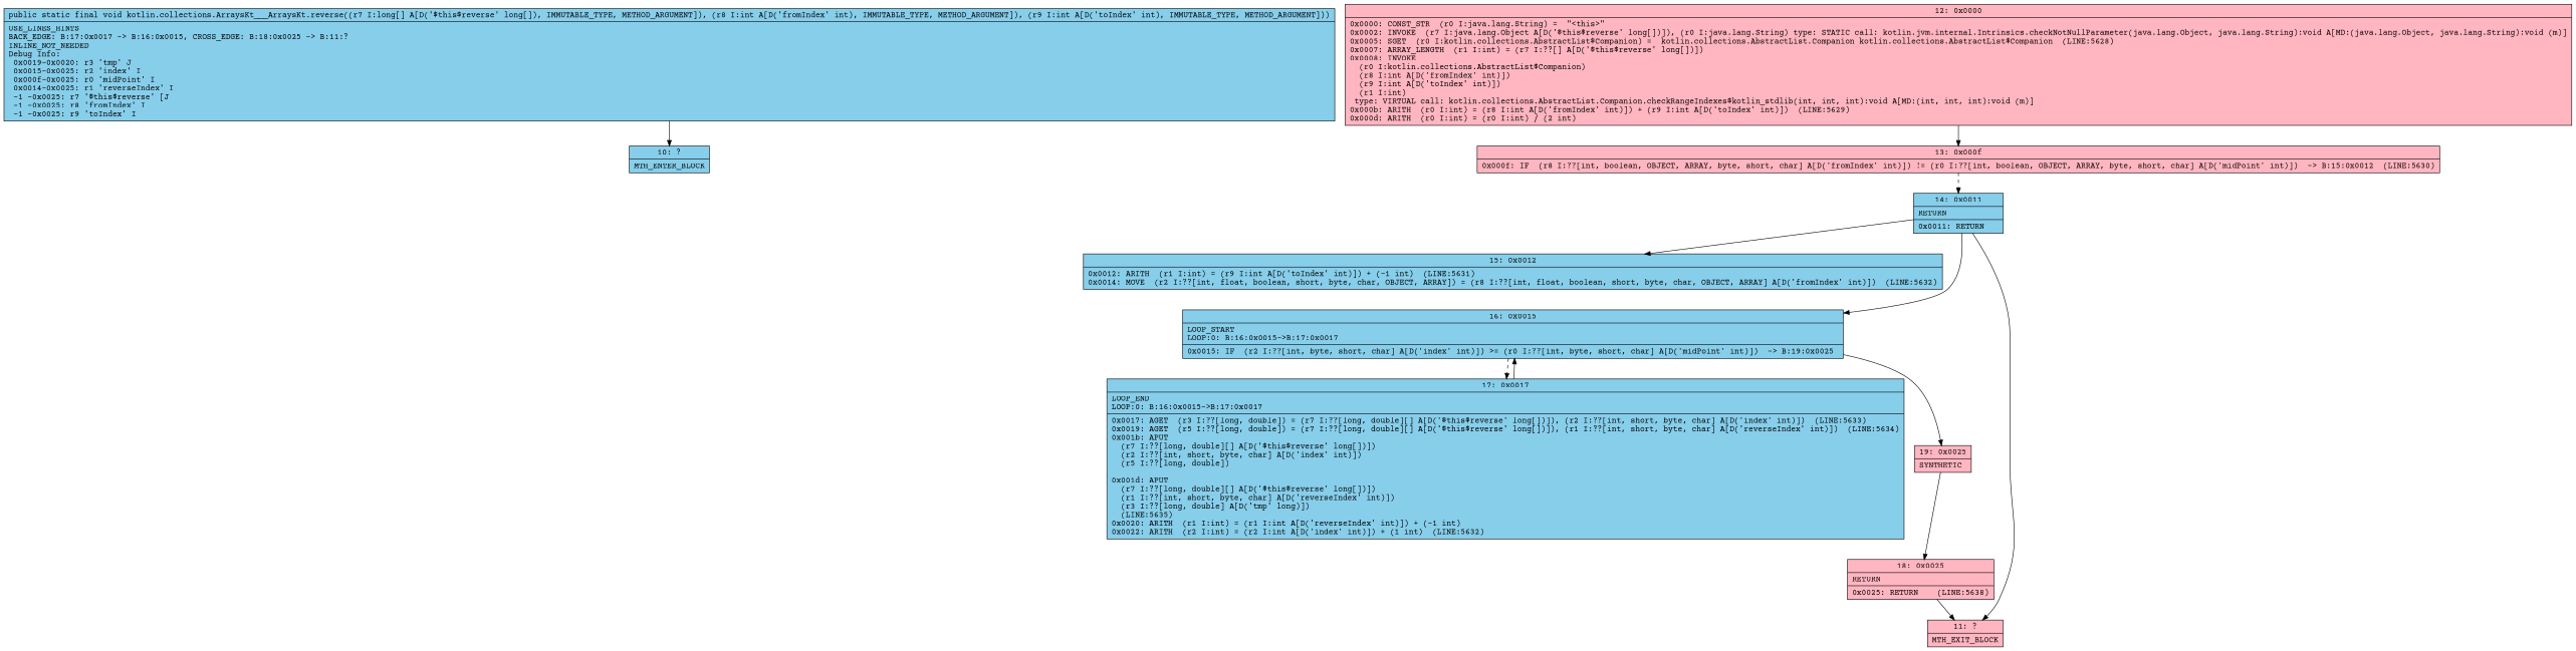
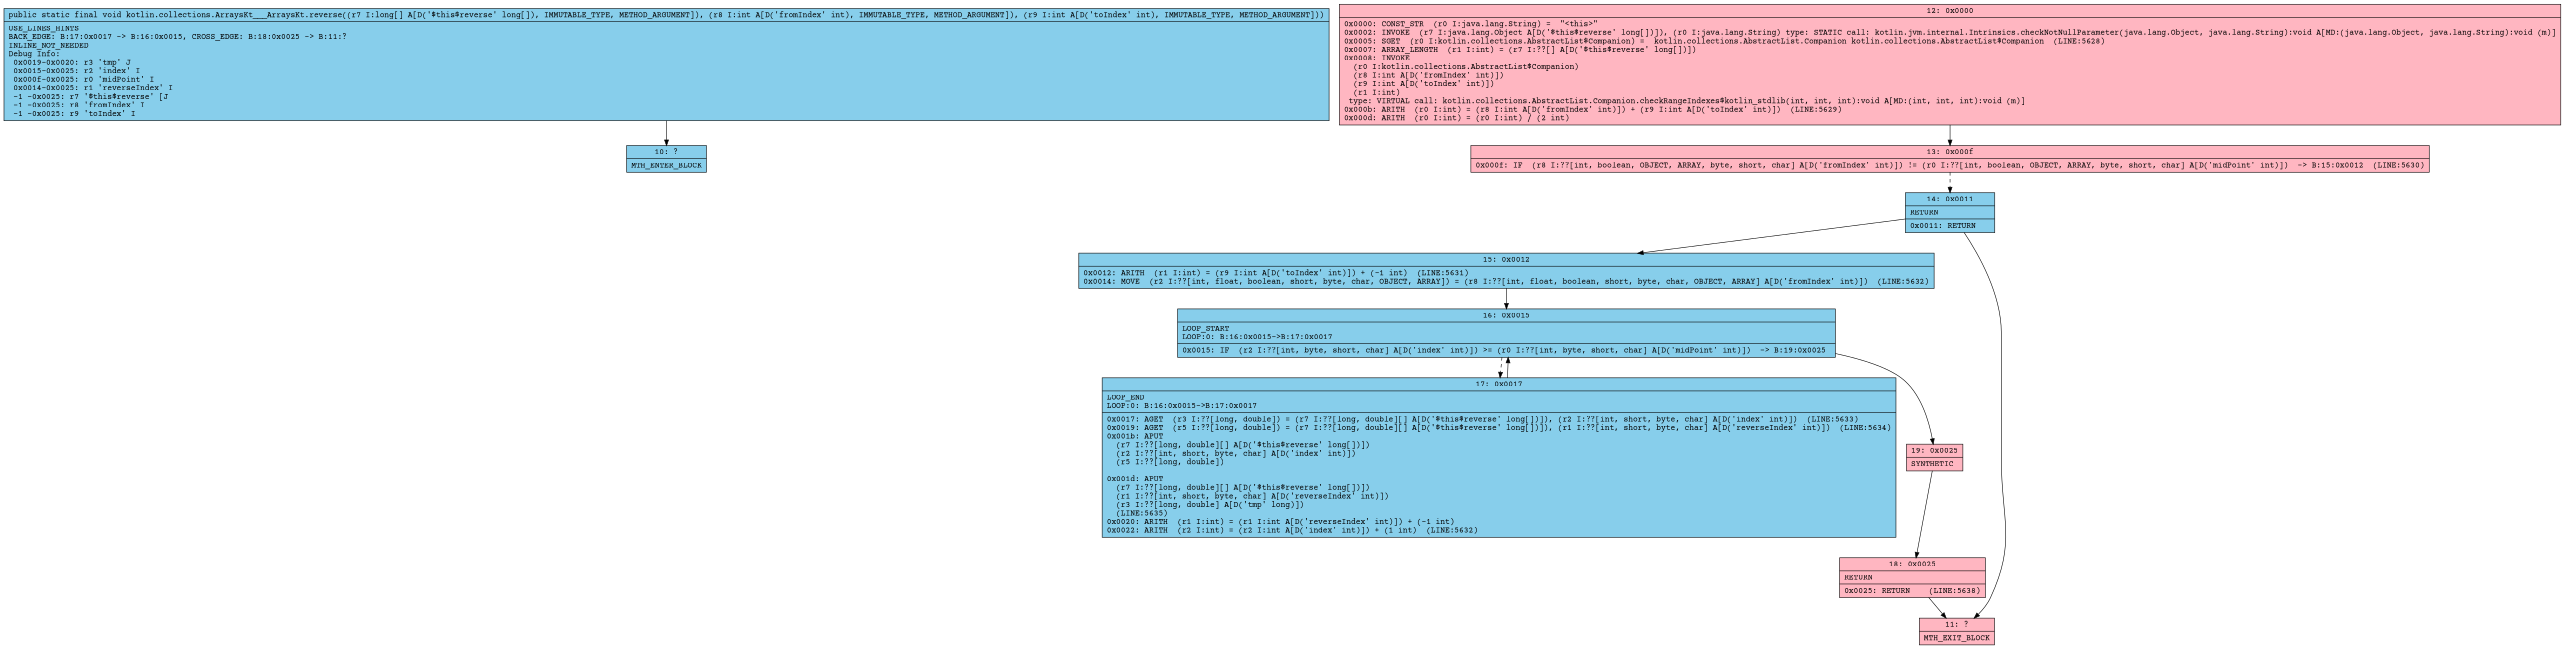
  digraph {
    fontname="Courier Prime"
    node [fillcolor=skyblue fontname="Courier Prime" shape=record style=filled]
    edge [fontname="Courier Prime"]
    n1 [label="{10\:\ ?|MTH_ENTER_BLOCK\l}"]
    n2 [fillcolor=lightpink label="{12\:\ 0x0000|0x0000: CONST_STR  (r0 I:java.lang.String) =  \"\<this\>\" \l0x0002: INVOKE  (r7 I:java.lang.Object A[D('$this$reverse' long[])]), (r0 I:java.lang.String) type: STATIC call: kotlin.jvm.internal.Intrinsics.checkNotNullParameter(java.lang.Object, java.lang.String):void A[MD:(java.lang.Object, java.lang.String):void (m)]\l0x0005: SGET  (r0 I:kotlin.collections.AbstractList$Companion) =  kotlin.collections.AbstractList.Companion kotlin.collections.AbstractList$Companion  (LINE:5628)\l0x0007: ARRAY_LENGTH  (r1 I:int) = (r7 I:??[] A[D('$this$reverse' long[])]) \l0x0008: INVOKE  \l  (r0 I:kotlin.collections.AbstractList$Companion)\l  (r8 I:int A[D('fromIndex' int)])\l  (r9 I:int A[D('toIndex' int)])\l  (r1 I:int)\l type: VIRTUAL call: kotlin.collections.AbstractList.Companion.checkRangeIndexes$kotlin_stdlib(int, int, int):void A[MD:(int, int, int):void (m)]\l0x000b: ARITH  (r0 I:int) = (r8 I:int A[D('fromIndex' int)]) + (r9 I:int A[D('toIndex' int)])  (LINE:5629)\l0x000d: ARITH  (r0 I:int) = (r0 I:int) \/ (2 int) \l}"]
    n3 [fillcolor=lightpink label="{13\:\ 0x000f|0x000f: IF  (r8 I:??[int, boolean, OBJECT, ARRAY, byte, short, char] A[D('fromIndex' int)]) != (r0 I:??[int, boolean, OBJECT, ARRAY, byte, short, char] A[D('midPoint' int)])  \-\> B:15:0x0012  (LINE:5630)\l}"]
    n4 [label="{14\:\ 0x0011|RETURN\l|0x0011: RETURN   \l}"]
    n5 [label="{15\:\ 0x0012|0x0012: ARITH  (r1 I:int) = (r9 I:int A[D('toIndex' int)]) + (\-1 int)  (LINE:5631)\l0x0014: MOVE  (r2 I:??[int, float, boolean, short, byte, char, OBJECT, ARRAY]) = (r8 I:??[int, float, boolean, short, byte, char, OBJECT, ARRAY] A[D('fromIndex' int)])  (LINE:5632)\l}"]
    n6 [fillcolor=lightpink label="{11\:\ ?|MTH_EXIT_BLOCK\l}"]
    n7 [label="{16\:\ 0x0015|LOOP_START\lLOOP:0: B:16:0x0015\-\>B:17:0x0017\l|0x0015: IF  (r2 I:??[int, byte, short, char] A[D('index' int)]) \>= (r0 I:??[int, byte, short, char] A[D('midPoint' int)])  \-\> B:19:0x0025 \l}"]
    n8 [label="{17\:\ 0x0017|LOOP_END\lLOOP:0: B:16:0x0015\-\>B:17:0x0017\l|0x0017: AGET  (r3 I:??[long, double]) = (r7 I:??[long, double][] A[D('$this$reverse' long[])]), (r2 I:??[int, short, byte, char] A[D('index' int)])  (LINE:5633)\l0x0019: AGET  (r5 I:??[long, double]) = (r7 I:??[long, double][] A[D('$this$reverse' long[])]), (r1 I:??[int, short, byte, char] A[D('reverseIndex' int)])  (LINE:5634)\l0x001b: APUT  \l  (r7 I:??[long, double][] A[D('$this$reverse' long[])])\l  (r2 I:??[int, short, byte, char] A[D('index' int)])\l  (r5 I:??[long, double])\l \l0x001d: APUT  \l  (r7 I:??[long, double][] A[D('$this$reverse' long[])])\l  (r1 I:??[int, short, byte, char] A[D('reverseIndex' int)])\l  (r3 I:??[long, double] A[D('tmp' long)])\l  (LINE:5635)\l0x0020: ARITH  (r1 I:int) = (r1 I:int A[D('reverseIndex' int)]) + (\-1 int) \l0x0022: ARITH  (r2 I:int) = (r2 I:int A[D('index' int)]) + (1 int)  (LINE:5632)\l}"]
    n9 [fillcolor=lightpink label="{19\:\ 0x0025|SYNTHETIC\l}"]
    n10 [fillcolor=lightpink label="{18\:\ 0x0025|RETURN\l|0x0025: RETURN    (LINE:5638)\l}"]
    n11 [label="{public static final void kotlin.collections.ArraysKt___ArraysKt.reverse((r7 I:long[] A[D('$this$reverse' long[]), IMMUTABLE_TYPE, METHOD_ARGUMENT]), (r8 I:int A[D('fromIndex' int), IMMUTABLE_TYPE, METHOD_ARGUMENT]), (r9 I:int A[D('toIndex' int), IMMUTABLE_TYPE, METHOD_ARGUMENT]))  | USE_LINES_HINTS\lBACK_EDGE: B:17:0x0017 \-\> B:16:0x0015, CROSS_EDGE: B:18:0x0025 \-\> B:11:?\lINLINE_NOT_NEEDED\lDebug Info:\l  0x0019\-0x0020: r3 'tmp' J\l  0x0015\-0x0025: r2 'index' I\l  0x000f\-0x0025: r0 'midPoint' I\l  0x0014\-0x0025: r1 'reverseIndex' I\l  \-1 \-0x0025: r7 '$this$reverse' [J\l  \-1 \-0x0025: r8 'fromIndex' I\l  \-1 \-0x0025: r9 'toIndex' I\l}"]
    n2 -> n3
    n3 -> n4 [style=dashed]
    n4 -> n5
    n4 -> n6
-   n4 -> n7
+   n5 -> n7
    n7 -> n8 [style=dashed]
    n7 -> n9
    n8 -> n7
    n9 -> n10
    n10 -> n6
    n11 -> n1
  }
